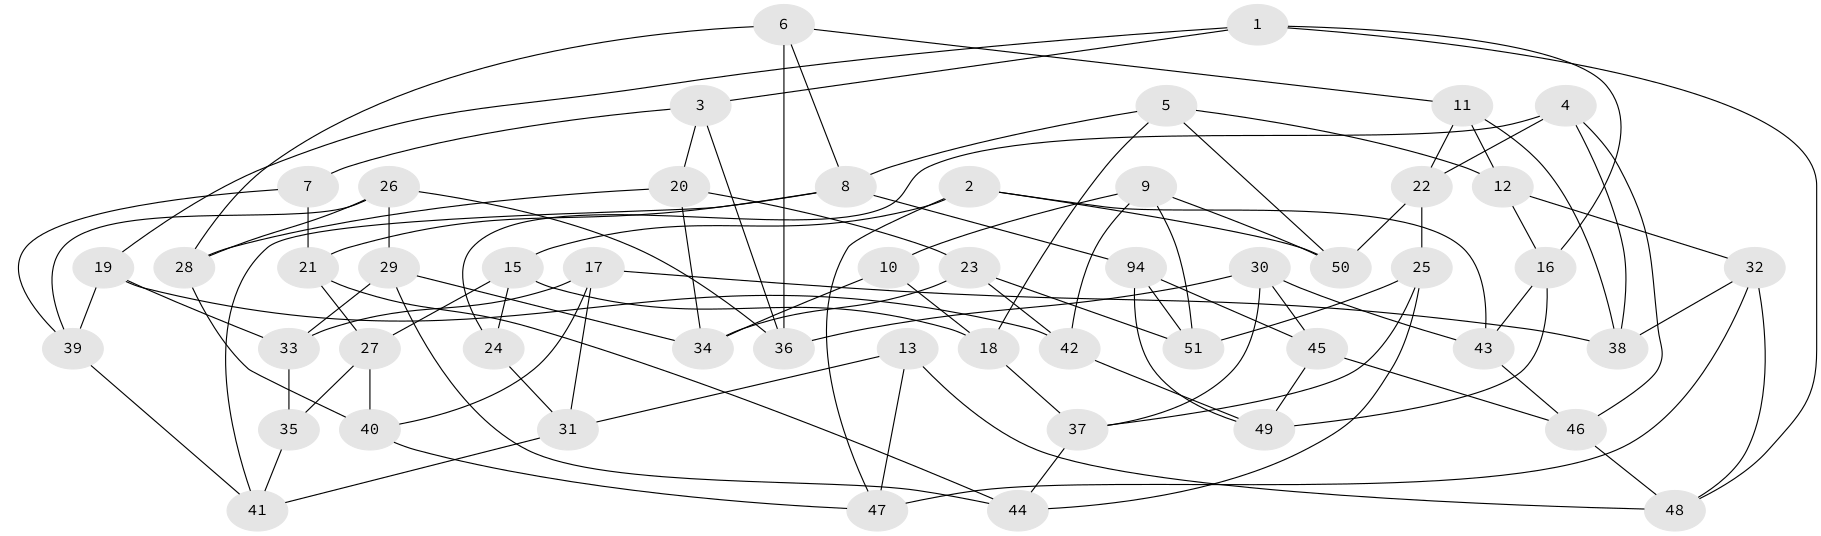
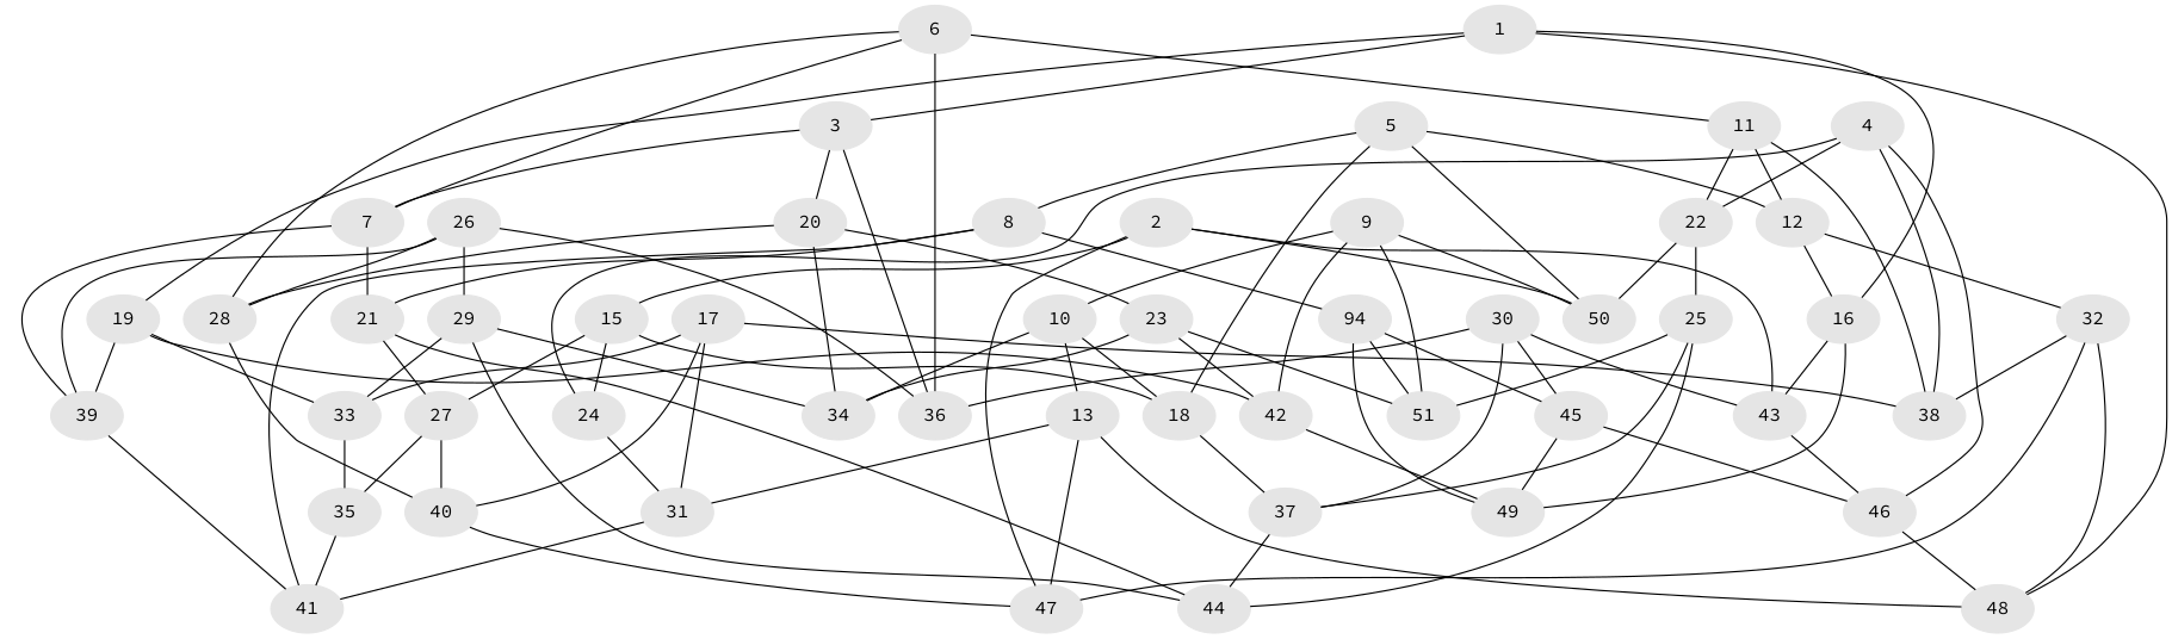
  graph {
    fontname="Source Code Pro"
    node [color=gray90 fontname="Source Code Pro" style=filled]
    edge [fontname="Source Code Pro"]
    1
    3
    16
    19
    48
    7
    20
    36
    43
    49
    39
    42
    33
    2
    15
    47
    50
    24
    18
    27
    46
    21
    28
    34
    23
    4
    22
    38
    25
    31
    5
    8
    12
    n34 [label=94]
    41
    32
    37
    6
    11
    40
    44
    51
    45
    9
    10
    13
    35
    17
    26
    29
    30
    1 -- 3
    1 -- 16
    1 -- 19
    1 -- 48
    3 -- 7
    3 -- 20
    3 -- 36
    16 -- 43
    16 -- 49
    19 -- 39
    19 -- 42
    19 -- 33
    7 -- 39
    7 -- 21
    20 -- 28
    20 -- 34
    20 -- 23
    43 -- 46
    39 -- 41
    42 -- 49
    33 -- 35
    2 -- 43
    2 -- 15
    2 -- 47
    2 -- 50
    15 -- 24
    15 -- 18
    15 -- 27
    24 -- 31
    18 -- 37
    27 -- 40
    27 -- 35
    46 -- 48
    21 -- 27
    21 -- 44
    28 -- 40
    23 -- 42
    23 -- 34
    23 -- 51
    4 -- 24
    4 -- 46
    4 -- 22
    4 -- 38
    22 -- 50
    22 -- 25
    25 -- 37
    25 -- 44
    25 -- 51
    31 -- 41
    5 -- 50
    5 -- 18
    5 -- 8
    5 -- 12
    8 -- 21
    8 -- n34
    8 -- 41
    12 -- 16
    12 -- 32
    n34 -- 49
    n34 -- 51
    n34 -- 45
    32 -- 48
    32 -- 47
    32 -- 38
    37 -- 44
-   6 -- 8
+   6 -- 7
    6 -- 36
    6 -- 28
    6 -- 11
    11 -- 22
    11 -- 38
    11 -- 12
    40 -- 47
    45 -- 49
    45 -- 46
    9 -- 42
    9 -- 50
    9 -- 51
    9 -- 10
    10 -- 18
    10 -- 34
+   10 -- 13
    13 -- 48
    13 -- 47
    13 -- 31
    35 -- 41
    17 -- 33
    17 -- 38
    17 -- 31
    17 -- 40
    26 -- 36
    26 -- 39
    26 -- 28
    26 -- 29
    29 -- 33
    29 -- 34
    29 -- 44
    30 -- 36
    30 -- 43
    30 -- 37
    30 -- 45
  }
